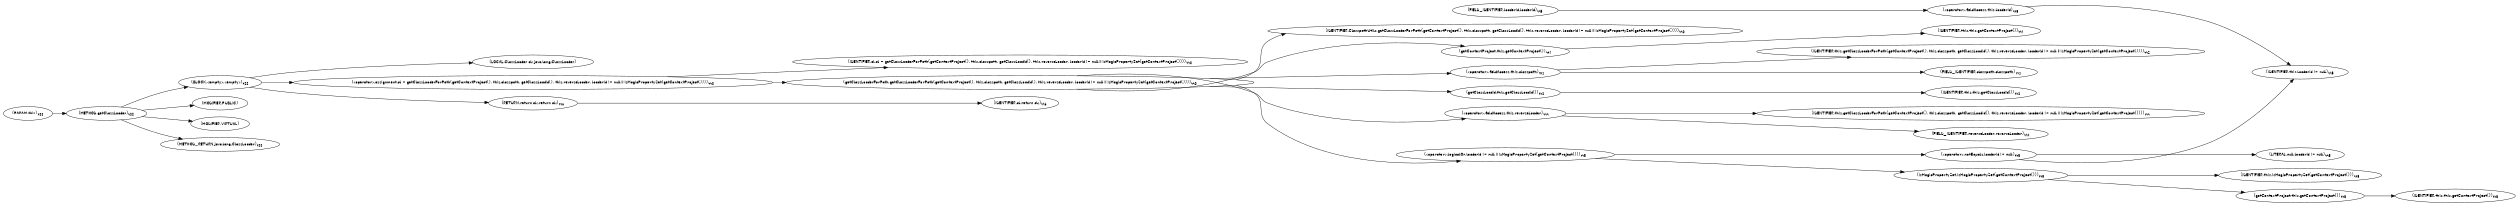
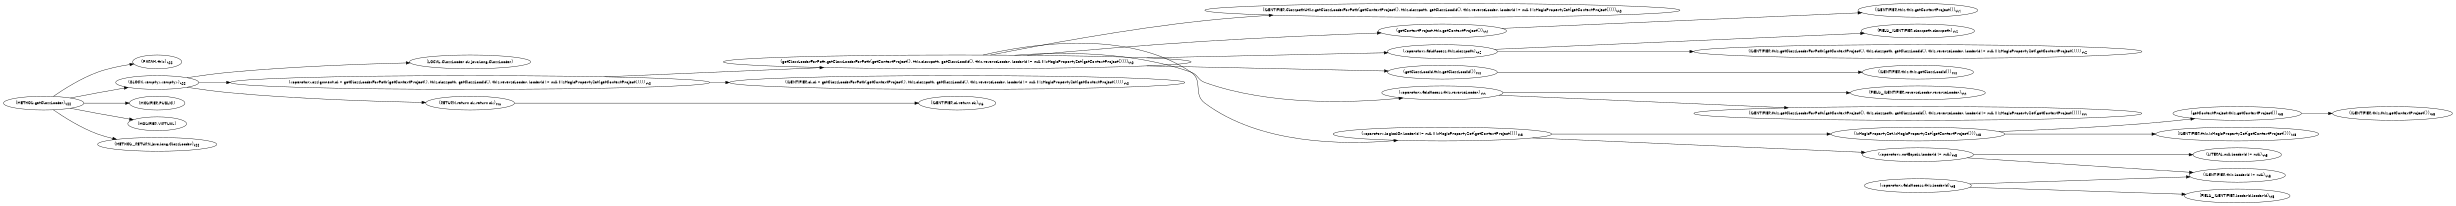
  digraph {
    fontname="Patrick Hand"
    rankdir=LR
    node [fontname="Patrick Hand"]
    edge [fontname="Patrick Hand"]
    n1 [label=<(METHOD,getClassLoader)<SUB>438</SUB>>]
    n2 [label=<(PARAM,this)<SUB>438</SUB>>]
    n3 [label=<(BLOCK,&lt;empty&gt;,&lt;empty&gt;)<SUB>438</SUB>>]
    n4 [label=<(MODIFIER,PUBLIC)>]
    n5 [label=<(MODIFIER,VIRTUAL)>]
    n6 [label=<(METHOD_RETURN,java.lang.ClassLoader)<SUB>438</SUB>>]
    n7 [label=<(LOCAL,ClassLoader cl: java.lang.ClassLoader)>]
    n8 [label=<(&lt;operator&gt;.assignment,cl = getClassLoaderForPath(getContextProject(), this.classpath, getClassLoadId(), this.reverseLoader, loaderId != null || isMagicPropertySet(getContextProject())))<SUB>440</SUB>>]
    n9 [label=<(RETURN,return cl;,return cl;)<SUB>446</SUB>>]
    n10 [label=<(IDENTIFIER,cl,cl = getClassLoaderForPath(getContextProject(), this.classpath, getClassLoadId(), this.reverseLoader, loaderId != null || isMagicPropertySet(getContextProject())))<SUB>440</SUB>>]
    n11 [label=<(getClassLoaderForPath,getClassLoaderForPath(getContextProject(), this.classpath, getClassLoadId(), this.reverseLoader, loaderId != null || isMagicPropertySet(getContextProject())))<SUB>440</SUB>>]
    n12 [label=<(IDENTIFIER,cl,return cl;)<SUB>446</SUB>>]
    n13 [label=<(IDENTIFIER,ClasspathUtils,getClassLoaderForPath(getContextProject(), this.classpath, getClassLoadId(), this.reverseLoader, loaderId != null || isMagicPropertySet(getContextProject())))<SUB>440</SUB>>]
    n14 [label=<(getContextProject,this.getContextProject())<SUB>441</SUB>>]
    n15 [label=<(&lt;operator&gt;.fieldAccess,this.classpath)<SUB>442</SUB>>]
    n16 [label=<(getClassLoadId,this.getClassLoadId())<SUB>443</SUB>>]
    n17 [label=<(&lt;operator&gt;.fieldAccess,this.reverseLoader)<SUB>444</SUB>>]
    n18 [label=<(&lt;operator&gt;.logicalOr,loaderId != null || isMagicPropertySet(getContextProject()))<SUB>445</SUB>>]
    n19 [label=<(IDENTIFIER,this,this.getContextProject())<SUB>441</SUB>>]
    n20 [label=<(IDENTIFIER,this,getClassLoaderForPath(getContextProject(), this.classpath, getClassLoadId(), this.reverseLoader, loaderId != null || isMagicPropertySet(getContextProject())))<SUB>442</SUB>>]
    n21 [label=<(FIELD_IDENTIFIER,classpath,classpath)<SUB>442</SUB>>]
    n22 [label=<(IDENTIFIER,this,this.getClassLoadId())<SUB>443</SUB>>]
    n23 [label=<(IDENTIFIER,this,getClassLoaderForPath(getContextProject(), this.classpath, getClassLoadId(), this.reverseLoader, loaderId != null || isMagicPropertySet(getContextProject())))<SUB>444</SUB>>]
    n24 [label=<(FIELD_IDENTIFIER,reverseLoader,reverseLoader)<SUB>444</SUB>>]
    n25 [label=<(&lt;operator&gt;.notEquals,loaderId != null)<SUB>445</SUB>>]
    n26 [label=<(isMagicPropertySet,isMagicPropertySet(getContextProject()))<SUB>445</SUB>>]
    n27 [label=<(LITERAL,null,loaderId != null)<SUB>445</SUB>>]
    n28 [label=<(IDENTIFIER,this,loaderId != null)<SUB>445</SUB>>]
    n29 [label=<(IDENTIFIER,this,isMagicPropertySet(getContextProject()))<SUB>445</SUB>>]
    n30 [label=<(getContextProject,this.getContextProject())<SUB>445</SUB>>]
    n31 [label=<(&lt;operator&gt;.fieldAccess,this.loaderId)<SUB>445</SUB>>]
    n32 [label=<(FIELD_IDENTIFIER,loaderId,loaderId)<SUB>445</SUB>>]
    n33 [label=<(IDENTIFIER,this,this.getContextProject())<SUB>445</SUB>>]
-   n2 -> n1
+   n1 -> n2
    n1 -> n3
    n1 -> n4
    n1 -> n5
    n1 -> n6
    n3 -> n7
    n3 -> n8
    n3 -> n9
    n8 -> n10
    n8 -> n11
    n9 -> n12
    n11 -> n13
    n11 -> n14
    n11 -> n15
    n11 -> n16
    n11 -> n17
    n11 -> n18
    n14 -> n19
    n15 -> n20
    n15 -> n21
    n16 -> n22
    n17 -> n23
    n17 -> n24
    n18 -> n25
    n18 -> n26
    n25 -> n27
    n25 -> n28
    n26 -> n29
    n26 -> n30
    n30 -> n33
    n31 -> n28
-   n32 -> n31
+   n31 -> n32
  }
